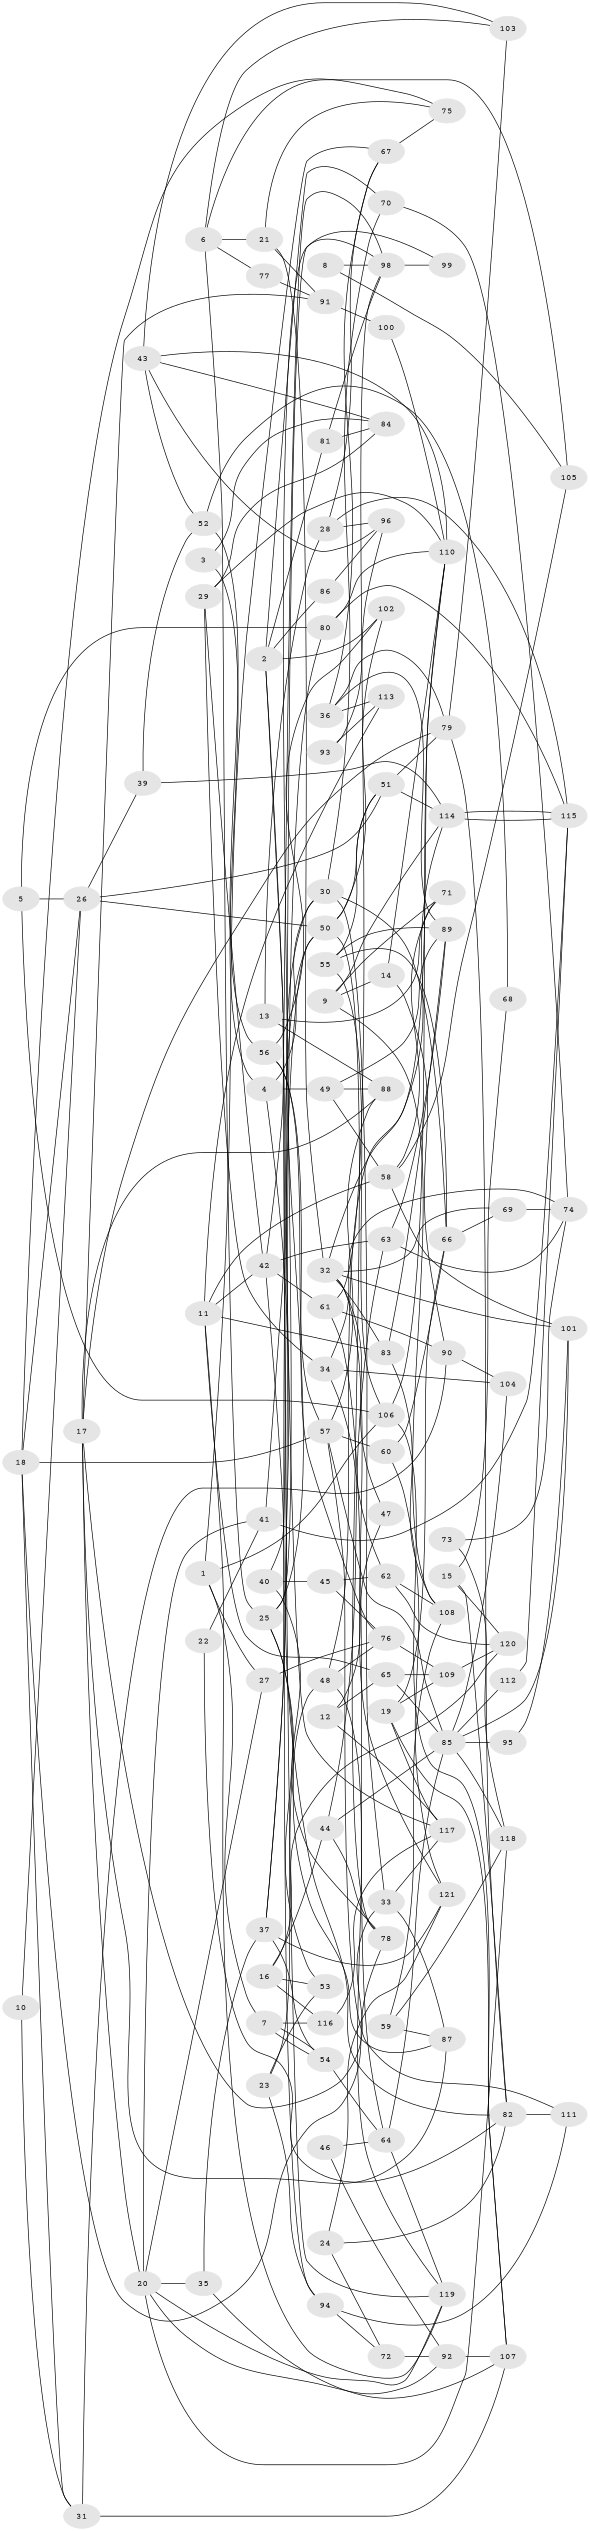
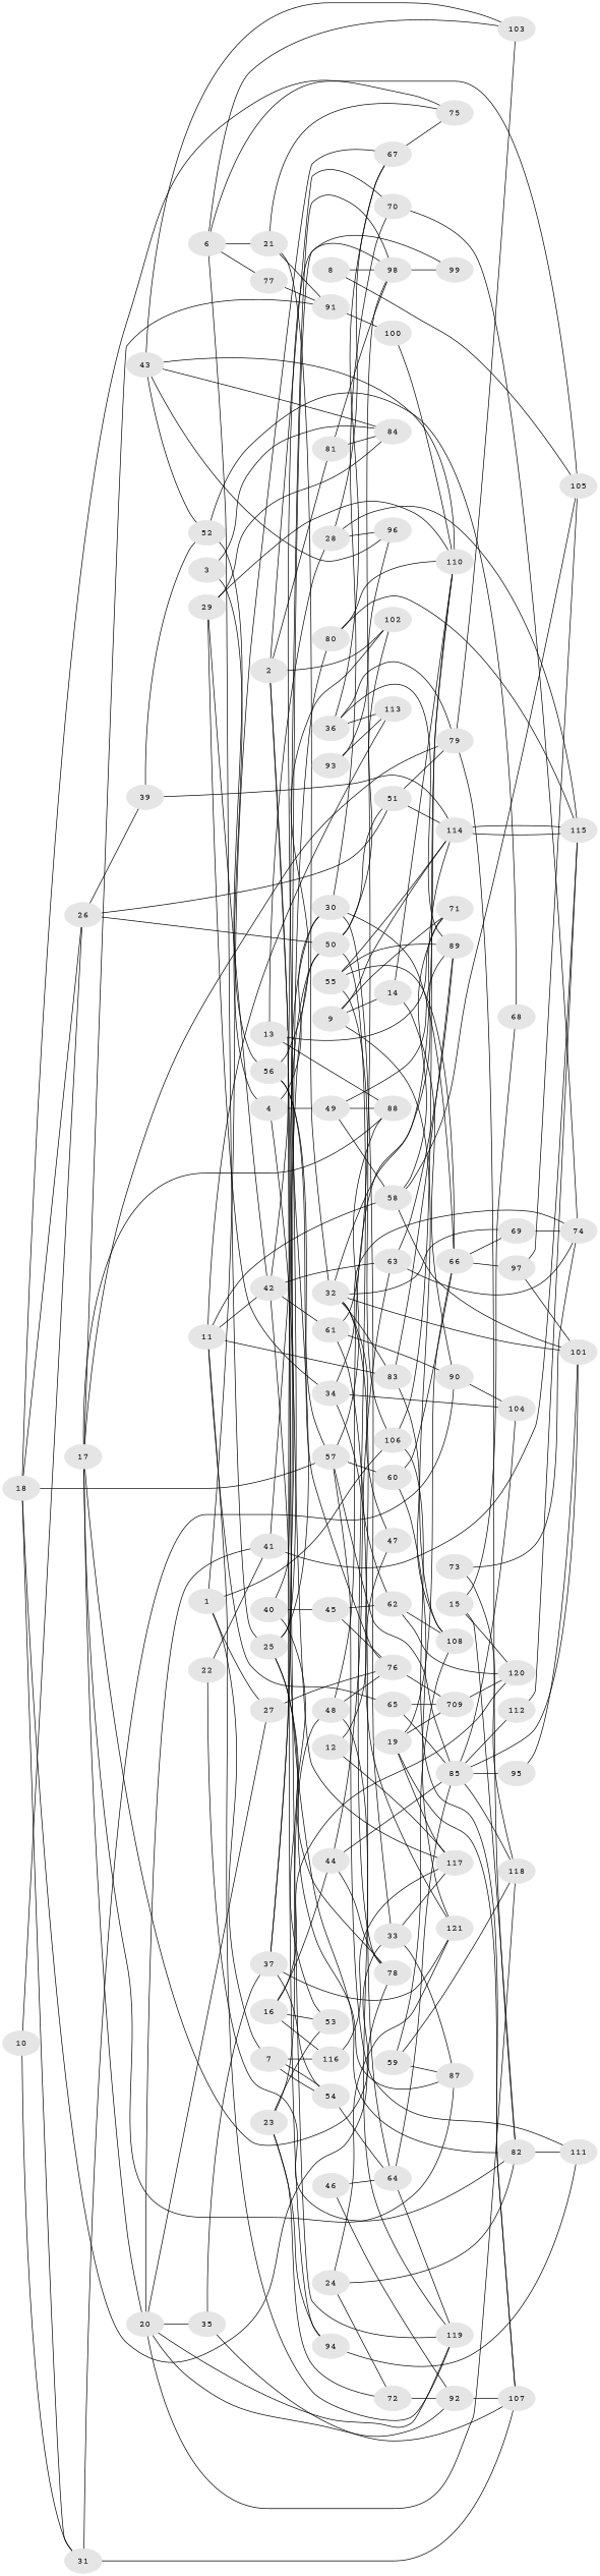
  graph {
    fontname="Courier Prime"
    rankdir=LR
    node [color=gray90 fontname="Courier Prime" style=filled]
    edge [fontname="Courier Prime"]
    1
    7
    27
    67
    106
    54
    116
    76
    75
    110
    107
    2
    70
    81
-   86
    102
    117
    119
    74
    84
    98
    96
    3
    4
    30
    49
    82
    33
    66
    58
    88
    89
    111
-   5
    26
    80
    39
    50
    51
    115
    6
    21
    25
    77
    103
    105
    91
    32
    53
    87
    99
    64
    8
    9
    14
    71
    108
    114
    90
    10
    31
    11
    42
    65
    83
    113
    94
    61
    63
    101
-   109
+   109 [label=709]
    85
    12
    47
    13
    28
    104
    15
    68
    120
    16
    44
    78
    17
    20
    79
    35
    41
    92
    118
    100
    18
    57
    60
    19
    69
+   97
    37
    121
    22
    23
    48
    72
    24
    52
    29
    34
    62
    36
    56
    40
    45
    43
    95
    112
    46
    55
    59
    73
    93
    1 -- 7
    1 -- 27
    1 -- 67
    1 -- 106
    7 -- 54
    7 -- 54
    7 -- 116
    27 -- 76
    67 -- 75
    106 -- 110
    106 -- 107
    54 -- 64
    116 -- 117
    76 -- 109
    2 -- 70
    2 -- 81
-   2 -- 86
    2 -- 102
    2 -- 117
    2 -- 119
    70 -- 74
    81 -- 84
    81 -- 98
-   86 -- 96
    98 -- 99
    3 -- 84
    3 -- 4
    4 -- 30
    4 -- 49
    4 -- 82
    30 -- 70
    30 -- 33
    30 -- 66
    49 -- 58
    49 -- 88
    49 -- 89
    82 -- 111
    33 -- 117
    33 -- 87
    66 -- 69
+   66 -- 97
    58 -- 105
    58 -- 71
    58 -- 101
-   5 -- 106
-   5 -- 26
-   5 -- 80
    26 -- 39
    26 -- 50
    26 -- 51
    80 -- 110
    80 -- 115
    39 -- 114
    39 -- 52
    50 -- 102
    50 -- 51
    50 -- 78
    51 -- 114
    51 -- 79
    6 -- 21
    6 -- 25
    6 -- 77
    6 -- 103
    6 -- 105
    21 -- 75
    21 -- 91
    21 -- 32
    25 -- 30
    25 -- 53
    25 -- 87
    25 -- 99
    77 -- 91
    91 -- 100
    32 -- 114
    32 -- 83
    32 -- 101
    32 -- 47
    32 -- 69
    32 -- 121
    64 -- 119
    64 -- 85
    8 -- 98
    8 -- 105
    9 -- 14
    9 -- 71
    9 -- 108
    9 -- 114
    14 -- 110
    14 -- 90
    114 -- 115
    114 -- 115
    90 -- 104
    10 -- 26
    10 -- 31
    31 -- 107
    31 -- 90
    11 -- 119
    11 -- 58
    11 -- 42
    11 -- 65
    11 -- 83
    11 -- 113
    42 -- 98
    42 -- 94
    42 -- 61
    42 -- 63
    65 -- 109
    65 -- 85
    83 -- 89
    83 -- 108
    94 -- 111
    61 -- 98
    61 -- 64
    61 -- 90
    63 -- 74
    63 -- 89
    109 -- 120
    85 -- 101
    85 -- 104
    85 -- 118
    85 -- 95
    85 -- 112
    12 -- 117
-   12 -- 65
    12 -- 47
    13 -- 88
    13 -- 71
    13 -- 28
    28 -- 67
    28 -- 96
    28 -- 115
    15 -- 82
    15 -- 68
    15 -- 120
    16 -- 116
    16 -- 53
    16 -- 120
    16 -- 44
    44 -- 63
    44 -- 85
    44 -- 78
    17 -- 33
    17 -- 88
    17 -- 91
    17 -- 87
    17 -- 20
    17 -- 79
    20 -- 27
    20 -- 119
    20 -- 35
    20 -- 41
    20 -- 92
    20 -- 118
    79 -- 82
    79 -- 103
    35 -- 107
    35 -- 37
    41 -- 50
    41 -- 115
    92 -- 107
    100 -- 110
    18 -- 75
    18 -- 26
    18 -- 31
    18 -- 78
    18 -- 57
    57 -- 88
    57 -- 111
    57 -- 85
    57 -- 60
    60 -- 66
    60 -- 121
    19 -- 107
    19 -- 117
    19 -- 66
    19 -- 109
    69 -- 74
+   97 -- 105
+   97 -- 101
    37 -- 54
    37 -- 80
    37 -- 50
    37 -- 121
    22 -- 82
    22 -- 41
    23 -- 53
    23 -- 94
    23 -- 48
-   94 -- 72
+   23 -- 72
    48 -- 76
    48 -- 110
    48 -- 119
    72 -- 92
    24 -- 82
    24 -- 121
    24 -- 72
    52 -- 68
    52 -- 56
    29 -- 110
    29 -- 84
    29 -- 42
    29 -- 34
    34 -- 74
    34 -- 104
    34 -- 62
    62 -- 108
    62 -- 120
    36 -- 67
    36 -- 89
    36 -- 113
    36 -- 79
    56 -- 76
    56 -- 102
    56 -- 57
    40 -- 98
    40 -- 78
    40 -- 45
    45 -- 76
    45 -- 62
    43 -- 110
    43 -- 84
    43 -- 96
    43 -- 103
    43 -- 52
    95 -- 101
    112 -- 115
    46 -- 64
    46 -- 92
    55 -- 106
    55 -- 66
    55 -- 89
-   55 -- 51
+   55 -- 114
    59 -- 87
    59 -- 108
    59 -- 118
    73 -- 74
    73 -- 118
    93 -- 96
    93 -- 113
  }
